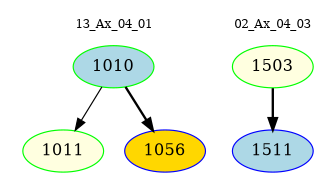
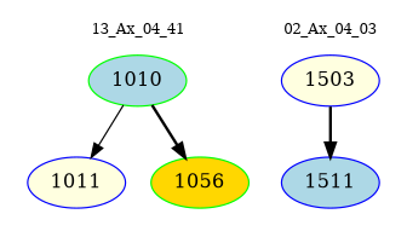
  digraph {
    node [color=blue fillcolor=lightblue style=filled]
    edge [color=black style=bold]
    n1 [color=green label=1010]
-   n2 [color=green fillcolor=lightyellow label=1011]
-   n3 [fillcolor=gold label=1056]
-   n4 [color=green fillcolor=lightyellow label=1503]
+   n2 [fillcolor=lightyellow label=1011]
+   n3 [color=green fillcolor=gold label=1056]
+   n4 [fillcolor=lightyellow label=1503]
    n5 [label=1511]
    subgraph cluster_1 {
      color=white
      fontsize=10
-     label="13_Ax_04_01"
+     label="13_Ax_04_41"
      n1
      n2
      n3
    }
    subgraph cluster_2 {
      color=white
      fontsize=10
      label="02_Ax_04_03"
      n4
      n5
    }
    n1 -> n2 [style=solid]
    n1 -> n3
    n4 -> n5
  }
